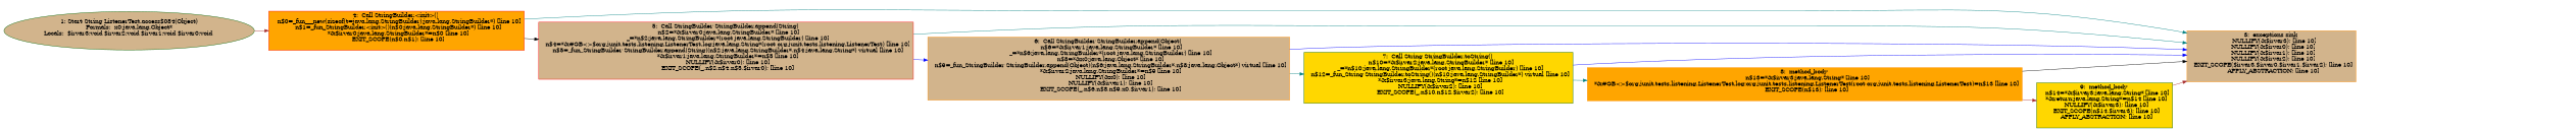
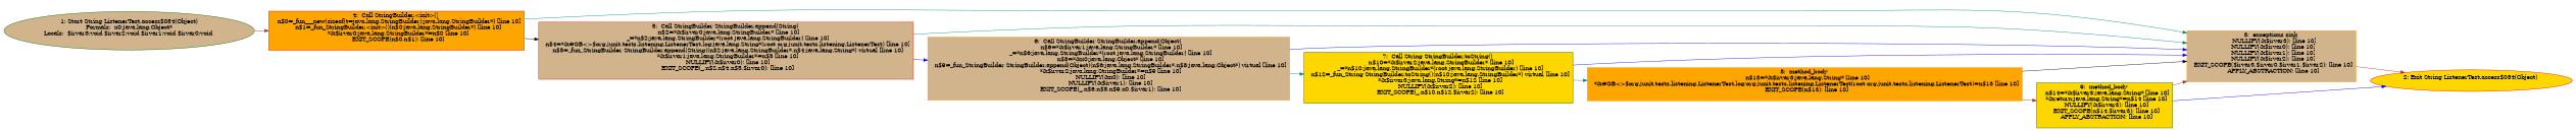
  digraph {
    rankdir=LR
    node [color=darkgreen style=filled fillcolor=tan shape=box]
    edge [color=brown]
    n1 [label="1: Start String ListenerTest.access$084(Object)\nFormals:  x0:java.lang.Object*\nLocals:  $irvar3:void $irvar2:void $irvar1:void $irvar0:void \n  " shape=""]
    n2 [label="4:  Call StringBuilder.<init>() \n   n$0=_fun___new(sizeof(t=java.lang.StringBuilder):java.lang.StringBuilder*) [line 10]\n  n$1=_fun_StringBuilder.<init>()(n$0:java.lang.StringBuilder*) [line 10]\n  *&$irvar0:java.lang.StringBuilder*=n$0 [line 10]\n  EXIT_SCOPE(n$0,n$1); [line 10]\n " fillcolor=orange color=red]
    n3 [label="3:  exceptions sink \n   NULLIFY(&$irvar3); [line 10]\n  NULLIFY(&$irvar0); [line 10]\n  NULLIFY(&$irvar1); [line 10]\n  NULLIFY(&$irvar2); [line 10]\n  EXIT_SCOPE($irvar3,$irvar0,$irvar1,$irvar2); [line 10]\n  APPLY_ABSTRACTION; [line 10]\n " color=darkorange]
    n4 [label="5:  Call StringBuilder StringBuilder.append(String) \n   n$2=*&$irvar0:java.lang.StringBuilder* [line 10]\n  _=*n$2:java.lang.StringBuilder*(root java.lang.StringBuilder) [line 10]\n  n$4=*&#GB<>$org.junit.tests.listening.ListenerTest.log:java.lang.String*(root org.junit.tests.listening.ListenerTest) [line 10]\n  n$5=_fun_StringBuilder StringBuilder.append(String)(n$2:java.lang.StringBuilder*,n$4:java.lang.String*) virtual [line 10]\n  *&$irvar1:java.lang.StringBuilder*=n$5 [line 10]\n  NULLIFY(&$irvar0); [line 10]\n  EXIT_SCOPE(_,n$2,n$4,n$5,$irvar0); [line 10]\n " color=red]
+   n5 [color=red label="2: Exit String ListenerTest.access$084(Object) \n  " fillcolor=gold shape=""]
    n6 [label="6:  Call StringBuilder StringBuilder.append(Object) \n   n$6=*&$irvar1:java.lang.StringBuilder* [line 10]\n  _=*n$6:java.lang.StringBuilder*(root java.lang.StringBuilder) [line 10]\n  n$8=*&x0:java.lang.Object* [line 10]\n  n$9=_fun_StringBuilder StringBuilder.append(Object)(n$6:java.lang.StringBuilder*,n$8:java.lang.Object*) virtual [line 10]\n  *&$irvar2:java.lang.StringBuilder*=n$9 [line 10]\n  NULLIFY(&x0); [line 10]\n  NULLIFY(&$irvar1); [line 10]\n  EXIT_SCOPE(_,n$6,n$8,n$9,x0,$irvar1); [line 10]\n " color=darkorange]
    n7 [label="7:  Call String StringBuilder.toString() \n   n$10=*&$irvar2:java.lang.StringBuilder* [line 10]\n  _=*n$10:java.lang.StringBuilder*(root java.lang.StringBuilder) [line 10]\n  n$12=_fun_String StringBuilder.toString()(n$10:java.lang.StringBuilder*) virtual [line 10]\n  *&$irvar3:java.lang.String*=n$12 [line 10]\n  NULLIFY(&$irvar2); [line 10]\n  EXIT_SCOPE(_,n$10,n$12,$irvar2); [line 10]\n " fillcolor=gold]
    n8 [label="8:  method_body \n   n$13=*&$irvar3:java.lang.String* [line 10]\n  *&#GB<>$org.junit.tests.listening.ListenerTest.log:org.junit.tests.listening.ListenerTest(root org.junit.tests.listening.ListenerTest)=n$13 [line 10]\n  EXIT_SCOPE(n$13); [line 10]\n " fillcolor=orange color=darkorange]
    n9 [label="9:  method_body \n   n$14=*&$irvar3:java.lang.String* [line 10]\n  *&return:java.lang.String*=n$14 [line 10]\n  NULLIFY(&$irvar3); [line 10]\n  EXIT_SCOPE(n$14,$irvar3); [line 10]\n  APPLY_ABSTRACTION; [line 10]\n " fillcolor=gold]
    n1 -> n2
    n2 -> n3 [color=teal]
    n2 -> n4 [color=black]
+   n3 -> n5
    n4 -> n3 [color=teal]
    n4 -> n6 [color=blue]
    n6 -> n3 [color=blue]
    n6 -> n7 [color=teal]
    n7 -> n3 [color=blue]
    n7 -> n8 [color=teal]
    n8 -> n3 [color=black]
    n8 -> n9
    n9 -> n3
+   n9 -> n5 [color=blue]
  }
